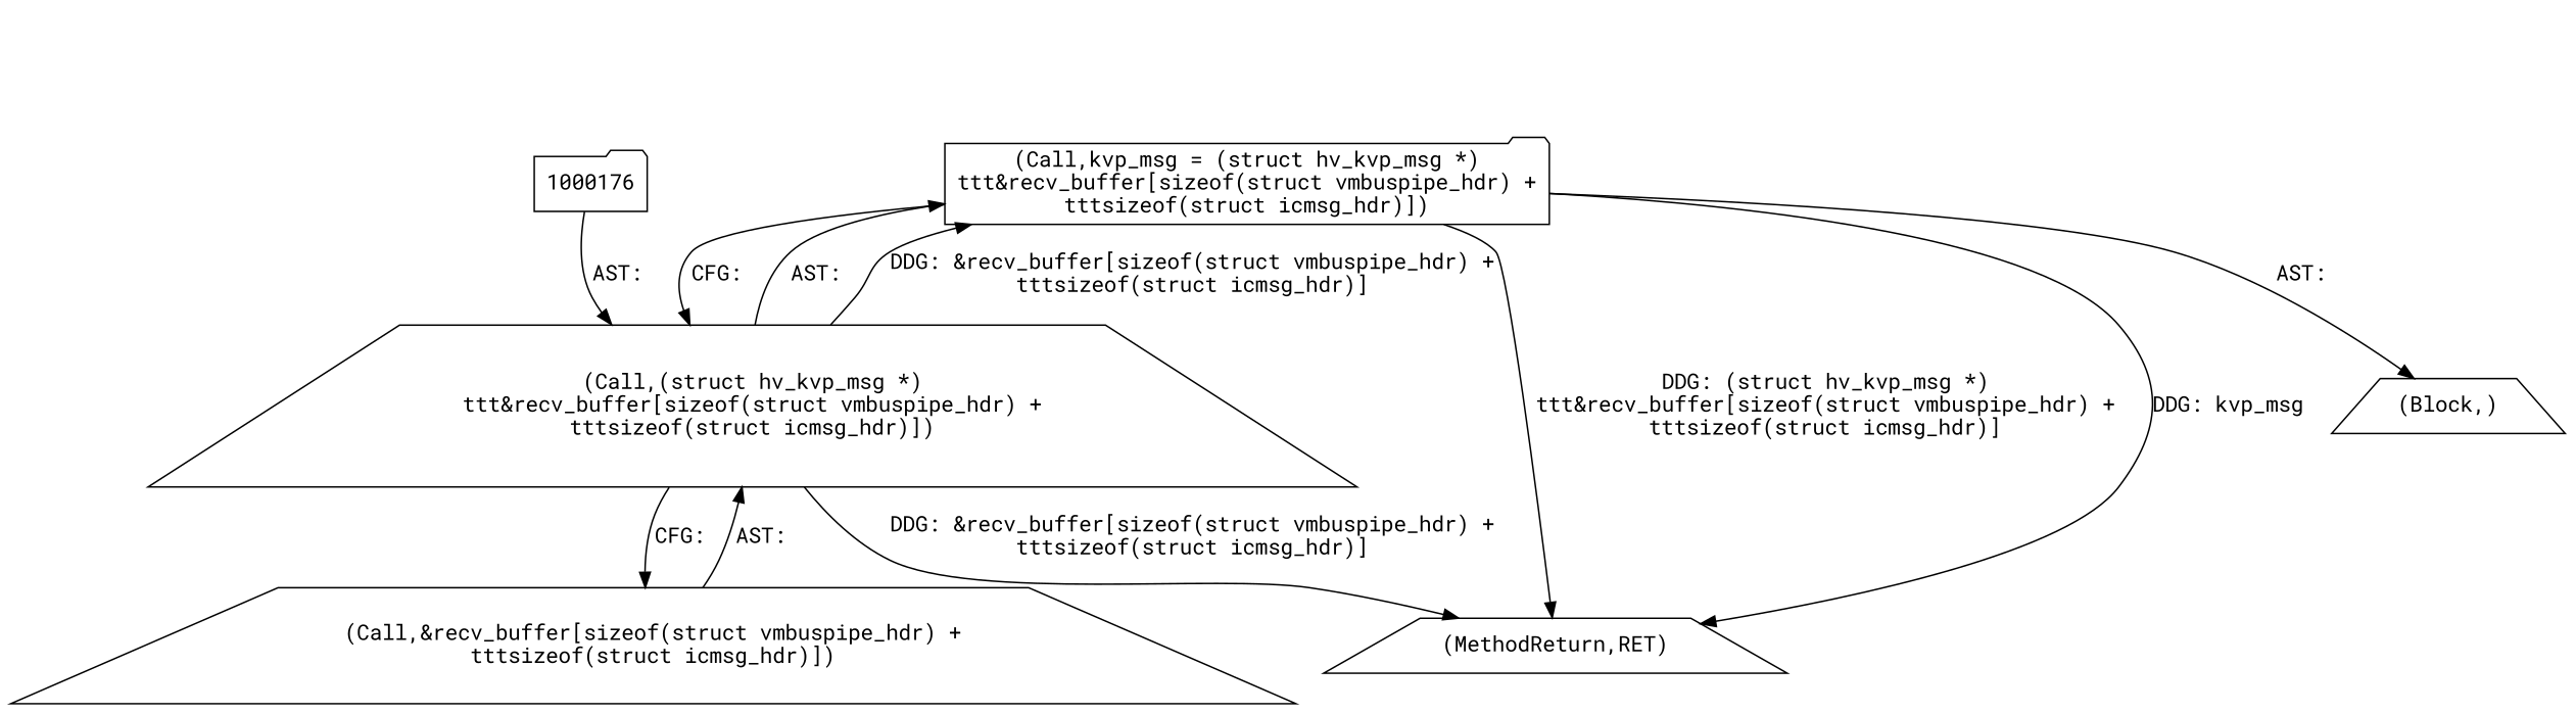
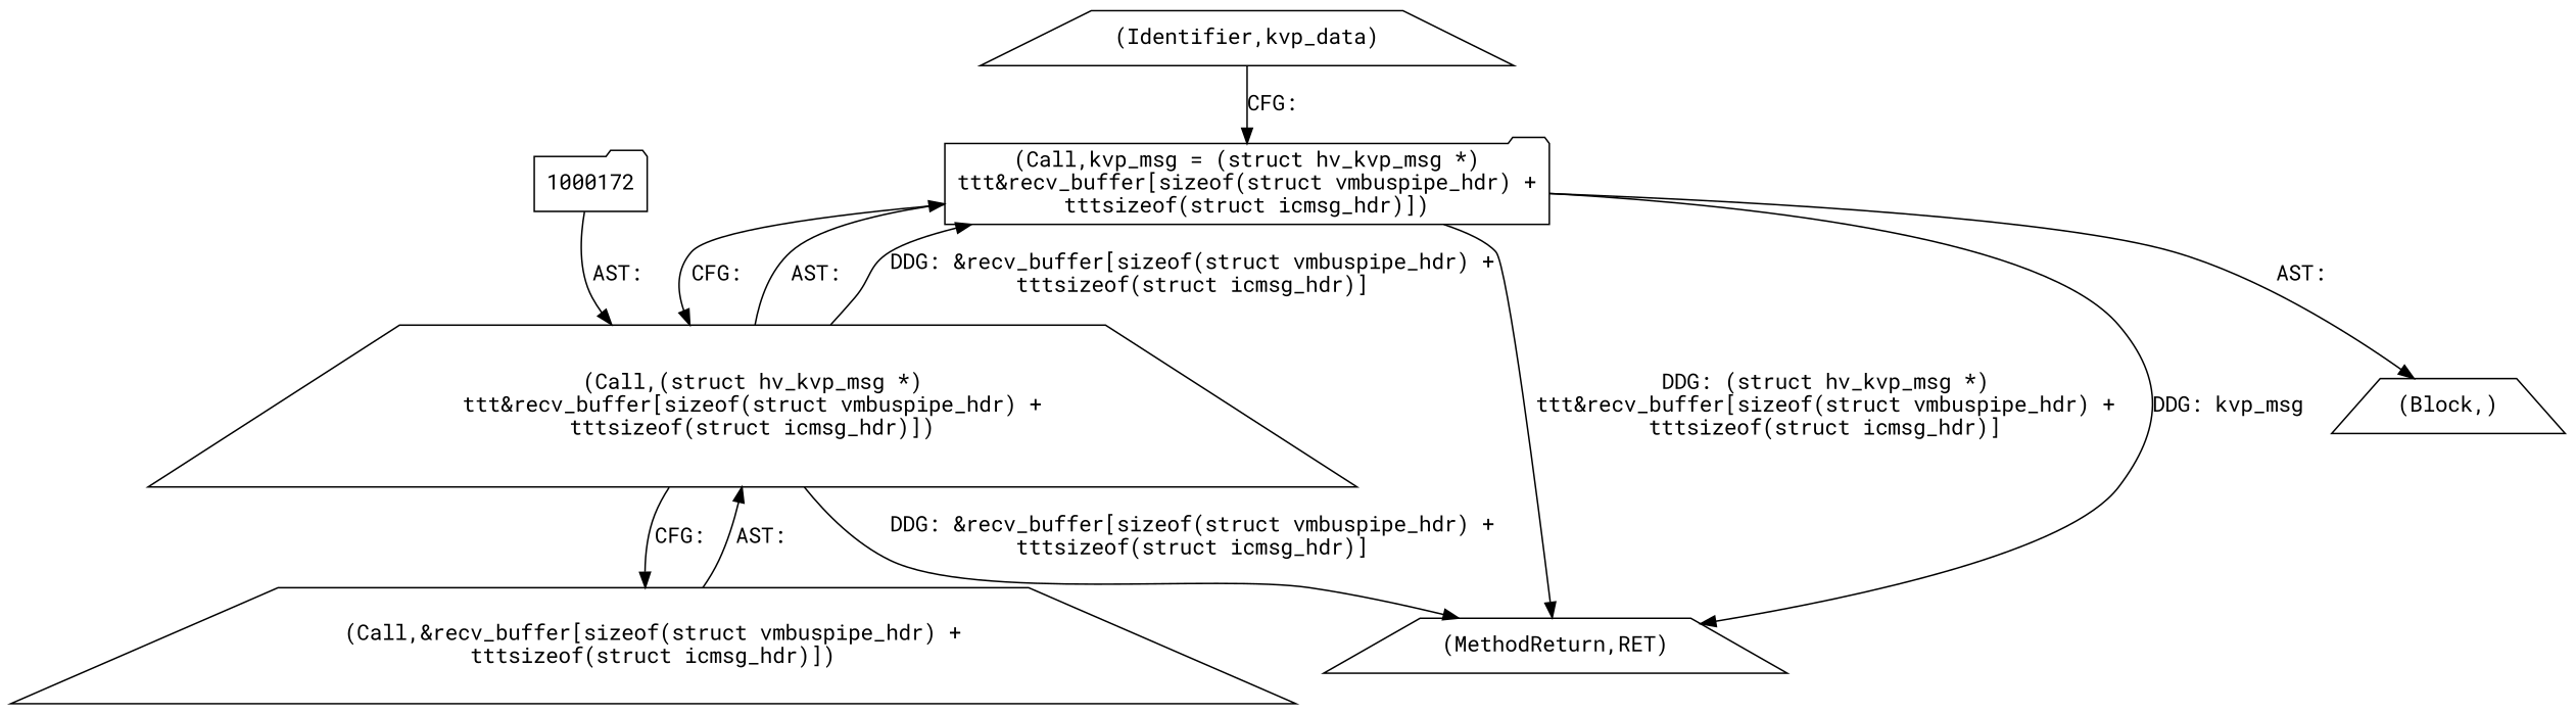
  digraph {
    fontname="Roboto Mono"
    node [fontname="Roboto Mono" shape=trapezium]
    edge [fontname="Roboto Mono"]
    n1 [label="(Call,kvp_msg = (struct hv_kvp_msg *)\n\t\t\t&recv_buffer[sizeof(struct vmbuspipe_hdr) +\n\t\t\tsizeof(struct icmsg_hdr)])" shape=folder]
    n2 [label="(Call,(struct hv_kvp_msg *)\n\t\t\t&recv_buffer[sizeof(struct vmbuspipe_hdr) +\n\t\t\tsizeof(struct icmsg_hdr)])"]
    n3 [label="(MethodReturn,RET)"]
    n4 [label="(Block,)"]
    n5 [label="(Call,&recv_buffer[sizeof(struct vmbuspipe_hdr) +\n\t\t\tsizeof(struct icmsg_hdr)])"]
-   1000172 [shape=folder label=1000176]
+   n6 [label="(Identifier,kvp_data)"]
+   1000172 [shape=folder]
    n1 -> n2 [label="CFG: "]
    n1 -> n3 [label="DDG: (struct hv_kvp_msg *)\n\t\t\t&recv_buffer[sizeof(struct vmbuspipe_hdr) +\n\t\t\tsizeof(struct icmsg_hdr)]"]
    n1 -> n3 [label="DDG: kvp_msg"]
    n1 -> n4 [label="AST: "]
    n2 -> n1 [label="AST: "]
    n2 -> n1 [label="DDG: &recv_buffer[sizeof(struct vmbuspipe_hdr) +\n\t\t\tsizeof(struct icmsg_hdr)]"]
    n2 -> n3 [label="DDG: &recv_buffer[sizeof(struct vmbuspipe_hdr) +\n\t\t\tsizeof(struct icmsg_hdr)]"]
    n2 -> n5 [label="CFG: "]
    n5 -> n2 [label="AST: "]
+   n6 -> n1 [label="CFG: "]
    1000172 -> n2 [label="AST: "]
  }
